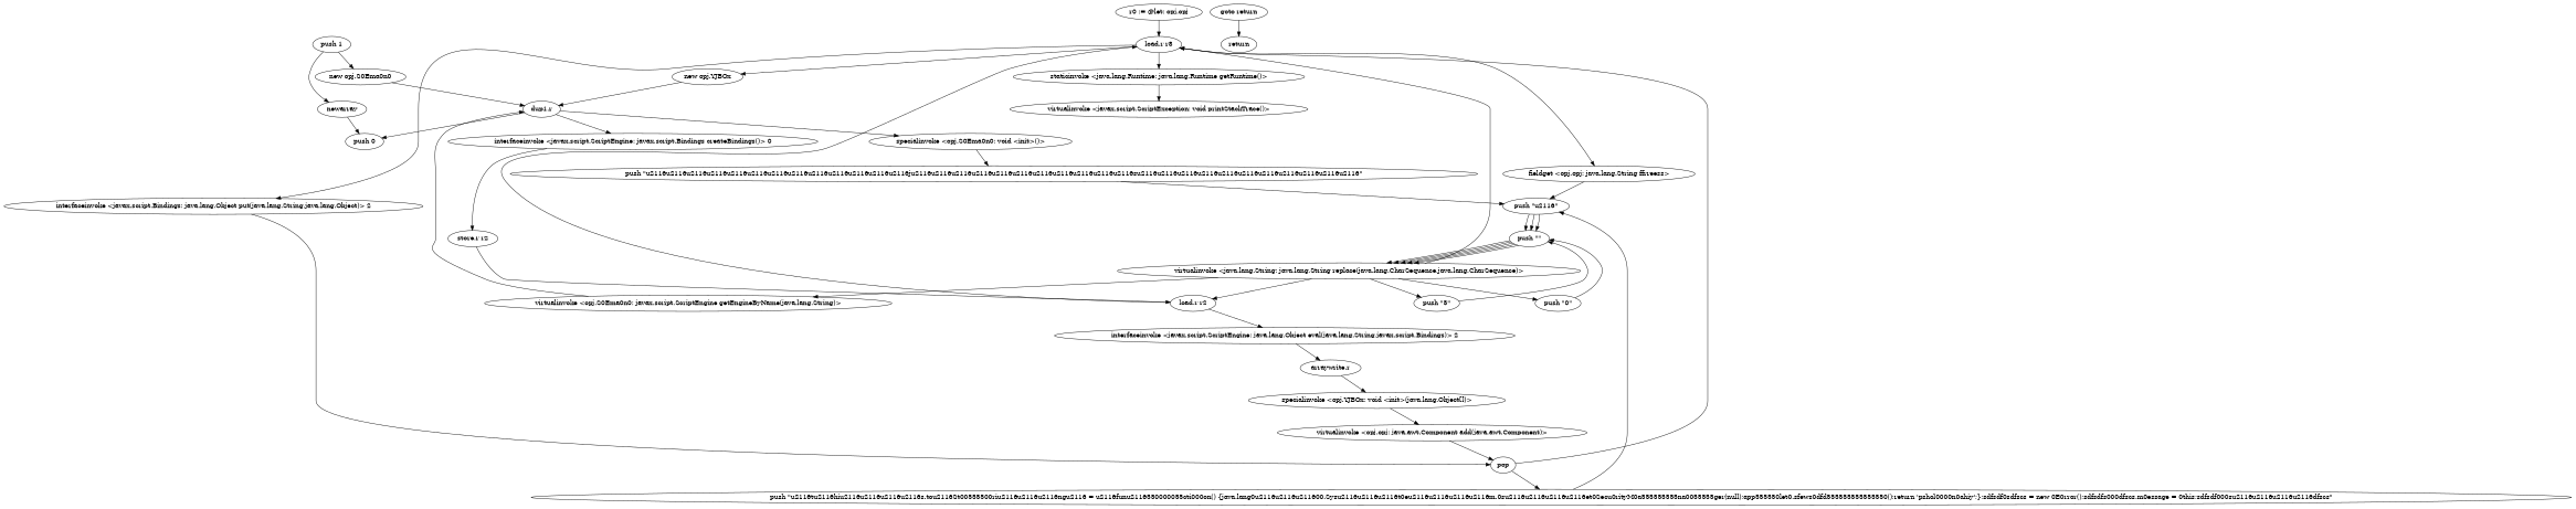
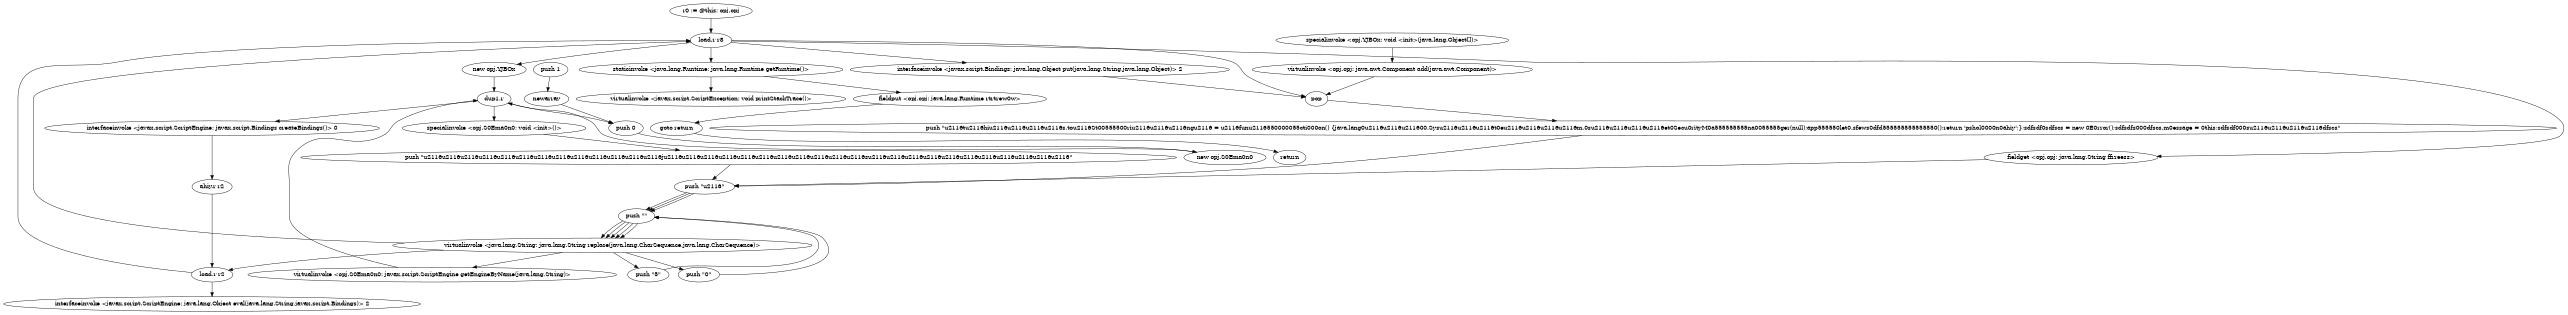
  digraph {
    n1 [label="load.r r8"]
-   "r0 := @this: opj.opj" [label="r0 := @let: opj.opj"]
+   "r0 := @this: opj.opj"
    "new opj.YJBOx"
    "fieldget <opj.opj: java.lang.String ffrreess>"
    "interfaceinvoke <javax.script.Bindings: java.lang.Object put(java.lang.String,java.lang.Object)> 2"
    "staticinvoke <java.lang.Runtime: java.lang.Runtime getRuntime()>"
    "dup1.r"
    "push \"\u2116\""
    pop
+   "fieldput <opj.opj: java.lang.Runtime rtrtrew0w>"
    "virtualinvoke <javax.script.ScriptException: void printStackTrace()>"
    "push 0"
    "specialinvoke <opj.S0Ema0n0: void <init>()>"
    "interfaceinvoke <javax.script.ScriptEngine: javax.script.Bindings createBindings()> 0"
    "push 1"
    newarray
    "new opj.S0Ema0n0"
    "push \"\u2116\u2116\u2116\u2116\u2116\u2116\u2116\u2116\u2116\u2116\u2116\u2116\u2116j\u2116\u2116\u2116\u2116\u2116\u2116\u2116\u2116\u2116\u2116\u2116s\u2116\u2116\u2116\u2116\u2116\u2116\u2116\u2116\u2116\u2116\u2116\""
-   "store.r r2"
+   "store.r r2" [label="ahiy.r r2"]
    "push \"\""
    "virtualinvoke <java.lang.String: java.lang.String replace(java.lang.CharSequence,java.lang.CharSequence)>"
    "virtualinvoke <opj.S0Ema0n0: javax.script.ScriptEngine getEngineByName(java.lang.String)>"
    "load.r r2"
    "push \"0\""
    "push \"5\""
    "interfaceinvoke <javax.script.ScriptEngine: java.lang.Object eval(java.lang.String,javax.script.Bindings)> 2"
-   "arraywrite.r"
    "push \"\u2116t\u2116hi\u2116\u2116\u2116\u2116s.to\u2116St00555500ri\u2116\u2116\u2116ng\u2116 = \u2116fun\u2116550000055cti000on() {java.lang0\u2116\u2116\u211600.Sys\u2116\u2116\u2116t0e\u2116\u2116\u2116\u2116m.0s\u2116\u2116\u2116\u2116et0Secu0rityM0a555555555na0055555ger(null);app555550let0.sfews0dfd555555555555550();return \'pshol0000n0ahiy\';};sdfsdf0sdfscs = new 0E0rror();sdfsdfs000dfscs.m0essage = 0this;sdfsdf000s\u2116\u2116\u2116\u2116dfscs\""
    "specialinvoke <opj.YJBOx: void <init>(java.lang.Object[])>"
    "virtualinvoke <opj.opj: java.awt.Component add(java.awt.Component)>"
    "goto return"
    return
    n1 -> "new opj.YJBOx"
    n1 -> "fieldget <opj.opj: java.lang.String ffrreess>"
    n1 -> "interfaceinvoke <javax.script.Bindings: java.lang.Object put(java.lang.String,java.lang.Object)> 2"
    n1 -> "staticinvoke <java.lang.Runtime: java.lang.Runtime getRuntime()>"
    "r0 := @this: opj.opj" -> n1
    "new opj.YJBOx" -> "dup1.r"
    "fieldget <opj.opj: java.lang.String ffrreess>" -> "push \"\u2116\""
    "interfaceinvoke <javax.script.Bindings: java.lang.Object put(java.lang.String,java.lang.Object)> 2" -> pop
+   "staticinvoke <java.lang.Runtime: java.lang.Runtime getRuntime()>" -> "fieldput <opj.opj: java.lang.Runtime rtrtrew0w>"
    "staticinvoke <java.lang.Runtime: java.lang.Runtime getRuntime()>" -> "virtualinvoke <javax.script.ScriptException: void printStackTrace()>"
    "dup1.r" -> "push 0"
    "dup1.r" -> "specialinvoke <opj.S0Ema0n0: void <init>()>"
    "dup1.r" -> "interfaceinvoke <javax.script.ScriptEngine: javax.script.Bindings createBindings()> 0"
    "push \"\u2116\"" -> "push \"\""
    "push \"\u2116\"" -> "push \"\""
    "push \"\u2116\"" -> "push \"\""
-   pop -> n1
+   n1 -> pop
    pop -> "push \"\u2116t\u2116hi\u2116\u2116\u2116\u2116s.to\u2116St00555500ri\u2116\u2116\u2116ng\u2116 = \u2116fun\u2116550000055cti000on() {java.lang0\u2116\u2116\u211600.Sys\u2116\u2116\u2116t0e\u2116\u2116\u2116\u2116m.0s\u2116\u2116\u2116\u2116et0Secu0rityM0a555555555na0055555ger(null);app555550let0.sfews0dfd555555555555550();return \'pshol0000n0ahiy\';};sdfsdf0sdfscs = new 0E0rror();sdfsdfs000dfscs.m0essage = 0this;sdfsdf000s\u2116\u2116\u2116\u2116dfscs\""
-   "push 1" -> "new opj.S0Ema0n0"
+   "fieldput <opj.opj: java.lang.Runtime rtrtrew0w>" -> "goto return"
+   "push 0" -> "new opj.S0Ema0n0"
    "specialinvoke <opj.S0Ema0n0: void <init>()>" -> "push \"\u2116\u2116\u2116\u2116\u2116\u2116\u2116\u2116\u2116\u2116\u2116\u2116\u2116j\u2116\u2116\u2116\u2116\u2116\u2116\u2116\u2116\u2116\u2116\u2116s\u2116\u2116\u2116\u2116\u2116\u2116\u2116\u2116\u2116\u2116\u2116\""
    "interfaceinvoke <javax.script.ScriptEngine: javax.script.Bindings createBindings()> 0" -> "store.r r2"
    "push 1" -> newarray
    newarray -> "push 0"
    "new opj.S0Ema0n0" -> "dup1.r"
    "push \"\u2116\u2116\u2116\u2116\u2116\u2116\u2116\u2116\u2116\u2116\u2116\u2116\u2116j\u2116\u2116\u2116\u2116\u2116\u2116\u2116\u2116\u2116\u2116\u2116s\u2116\u2116\u2116\u2116\u2116\u2116\u2116\u2116\u2116\u2116\u2116\"" -> "push \"\u2116\""
    "store.r r2" -> "load.r r2"
    "push \"\"" -> "virtualinvoke <java.lang.String: java.lang.String replace(java.lang.CharSequence,java.lang.CharSequence)>"
    "push \"\"" -> "virtualinvoke <java.lang.String: java.lang.String replace(java.lang.CharSequence,java.lang.CharSequence)>"
    "push \"\"" -> "virtualinvoke <java.lang.String: java.lang.String replace(java.lang.CharSequence,java.lang.CharSequence)>"
    "push \"\"" -> "virtualinvoke <java.lang.String: java.lang.String replace(java.lang.CharSequence,java.lang.CharSequence)>"
    "push \"\"" -> "virtualinvoke <java.lang.String: java.lang.String replace(java.lang.CharSequence,java.lang.CharSequence)>"
    "virtualinvoke <java.lang.String: java.lang.String replace(java.lang.CharSequence,java.lang.CharSequence)>" -> n1
    "virtualinvoke <java.lang.String: java.lang.String replace(java.lang.CharSequence,java.lang.CharSequence)>" -> "virtualinvoke <opj.S0Ema0n0: javax.script.ScriptEngine getEngineByName(java.lang.String)>"
    "virtualinvoke <java.lang.String: java.lang.String replace(java.lang.CharSequence,java.lang.CharSequence)>" -> "load.r r2"
    "virtualinvoke <java.lang.String: java.lang.String replace(java.lang.CharSequence,java.lang.CharSequence)>" -> "push \"0\""
    "virtualinvoke <java.lang.String: java.lang.String replace(java.lang.CharSequence,java.lang.CharSequence)>" -> "push \"5\""
    "virtualinvoke <opj.S0Ema0n0: javax.script.ScriptEngine getEngineByName(java.lang.String)>" -> "dup1.r"
    "load.r r2" -> n1
    "load.r r2" -> "interfaceinvoke <javax.script.ScriptEngine: java.lang.Object eval(java.lang.String,javax.script.Bindings)> 2"
    "push \"0\"" -> "push \"\""
    "push \"5\"" -> "push \"\""
-   "interfaceinvoke <javax.script.ScriptEngine: java.lang.Object eval(java.lang.String,javax.script.Bindings)> 2" -> "arraywrite.r"
-   "arraywrite.r" -> "specialinvoke <opj.YJBOx: void <init>(java.lang.Object[])>"
    "push \"\u2116t\u2116hi\u2116\u2116\u2116\u2116s.to\u2116St00555500ri\u2116\u2116\u2116ng\u2116 = \u2116fun\u2116550000055cti000on() {java.lang0\u2116\u2116\u211600.Sys\u2116\u2116\u2116t0e\u2116\u2116\u2116\u2116m.0s\u2116\u2116\u2116\u2116et0Secu0rityM0a555555555na0055555ger(null);app555550let0.sfews0dfd555555555555550();return \'pshol0000n0ahiy\';};sdfsdf0sdfscs = new 0E0rror();sdfsdfs000dfscs.m0essage = 0this;sdfsdf000s\u2116\u2116\u2116\u2116dfscs\"" -> "push \"\u2116\""
    "specialinvoke <opj.YJBOx: void <init>(java.lang.Object[])>" -> "virtualinvoke <opj.opj: java.awt.Component add(java.awt.Component)>"
    "virtualinvoke <opj.opj: java.awt.Component add(java.awt.Component)>" -> pop
    "goto return" -> return
  }
